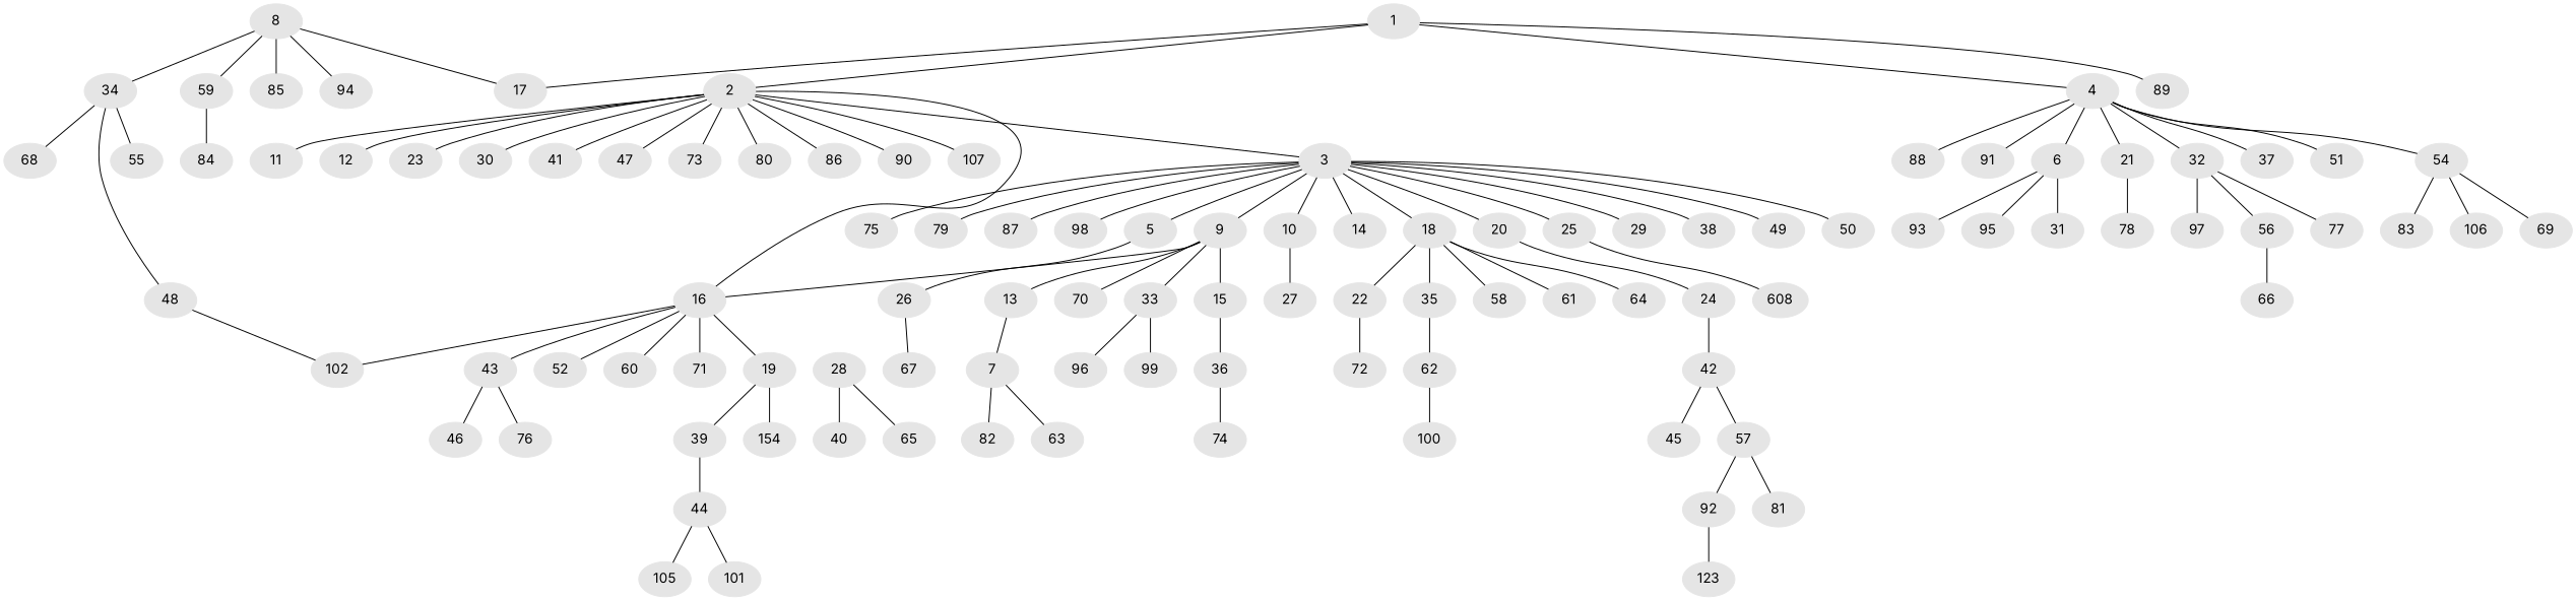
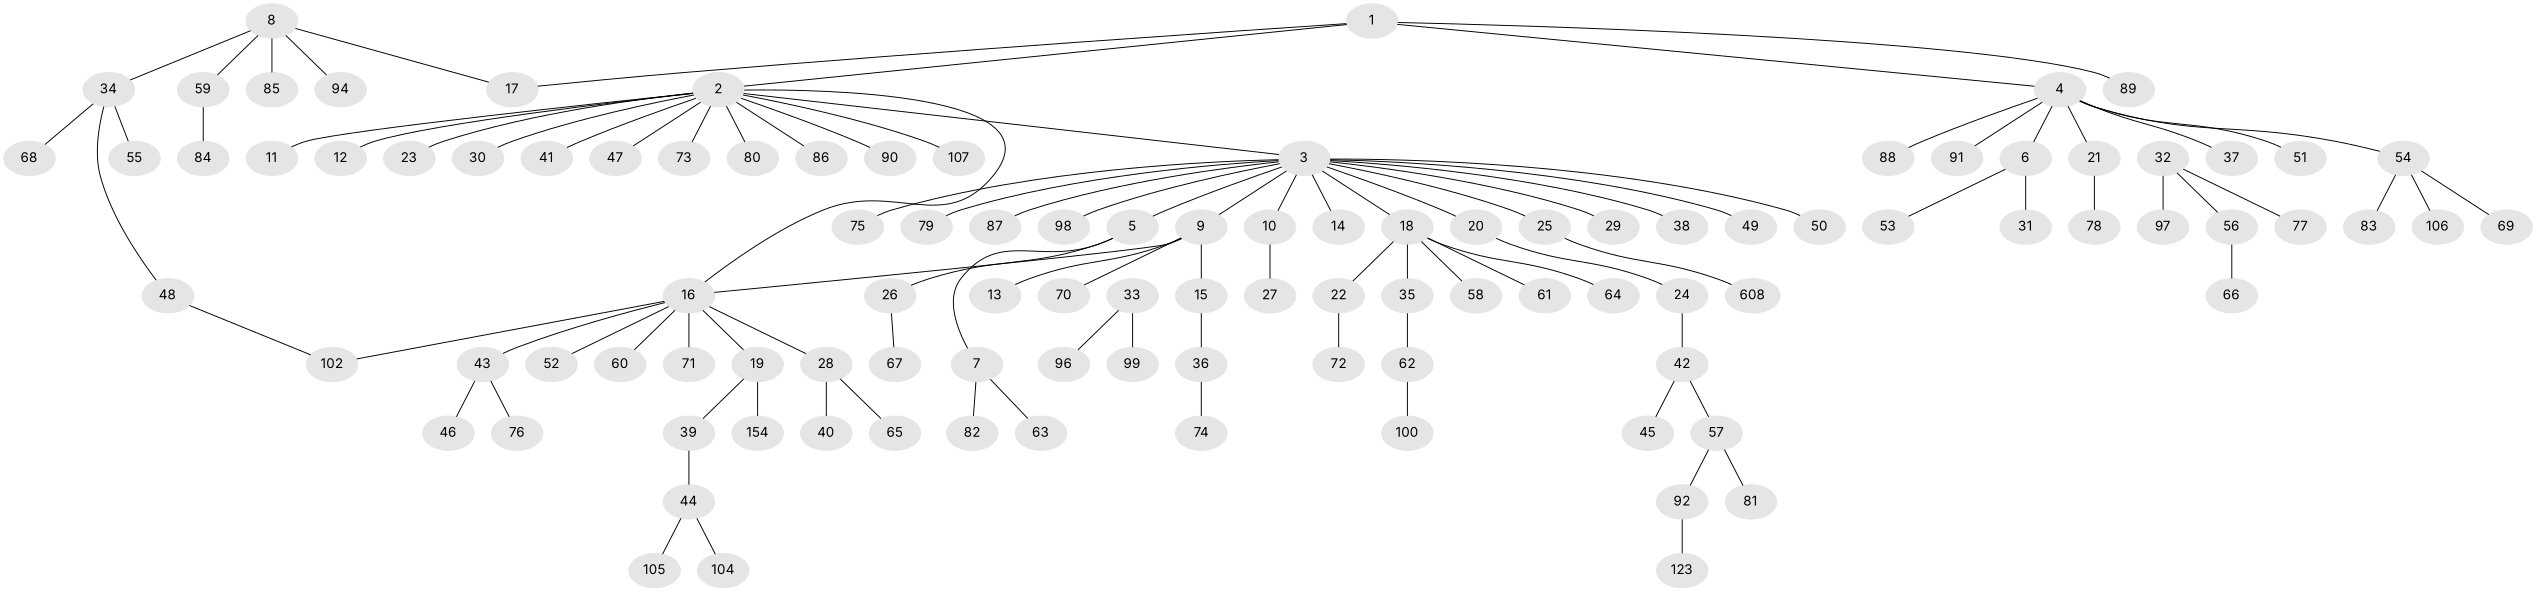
  graph {
    fontname=Inter
    node [color=gray90 fontname=Inter style=filled]
    edge [fontname=Inter]
    1
    2
    4
    89
    17
    3
    11
    12
    16
    23
    30
    41
    47
    73
    80
    86
    90
    107
    6
    21
    32
    37
    51
    54
    88
    91
    8
    34
    59
    85
    94
    5
    9
    10
    14
    18
    20
    25
    29
    38
    49
    50
    75
    79
    87
    98
    19
    28
    43
    52
    60
    71
    102
    7
    26
    13
    15
    33
    70
    27
    22
    35
    58
    61
    64
    24
    n67 [label=608]
    31
-   93
-   95
+   93 [label=53]
    78
    56
    77
    97
    69
    83
    106
    63
    82
    67
    48
    55
    68
    84
    36
    96
    99
    74
    39
    n90 [label=154]
    40
    65
    46
    76
    72
    62
    44
    42
    45
    57
    66
    100
-   101
+   101 [label=104]
    105
    81
    92
    n107 [label=123]
    1 -- 2
    1 -- 4
    1 -- 89
    1 -- 17
    2 -- 3
    2 -- 11
    2 -- 12
    2 -- 16
    2 -- 23
    2 -- 30
    2 -- 41
    2 -- 47
    2 -- 73
    2 -- 80
    2 -- 86
    2 -- 90
    2 -- 107
    4 -- 6
    4 -- 21
-   4 -- 32
    4 -- 37
    4 -- 51
    4 -- 54
    4 -- 88
    4 -- 91
    3 -- 5
    3 -- 9
    3 -- 10
    3 -- 14
    3 -- 18
    3 -- 20
    3 -- 25
    3 -- 29
    3 -- 38
    3 -- 49
    3 -- 50
    3 -- 75
    3 -- 79
    3 -- 87
    3 -- 98
    16 -- 19
+   16 -- 28
    16 -- 43
    16 -- 52
    16 -- 60
    16 -- 71
    16 -- 102
    6 -- 31
    6 -- 93
-   6 -- 95
    21 -- 78
    32 -- 56
    32 -- 77
    32 -- 97
    54 -- 69
    54 -- 83
    54 -- 106
    8 -- 17
    8 -- 34
    8 -- 59
    8 -- 85
    8 -- 94
    34 -- 48
    34 -- 55
    34 -- 68
    59 -- 84
-   13 -- 7
+   5 -- 7
    5 -- 26
    9 -- 16
    9 -- 13
    9 -- 15
-   9 -- 33
    9 -- 70
    10 -- 27
    18 -- 22
    18 -- 35
    18 -- 58
    18 -- 61
    18 -- 64
    20 -- 24
    25 -- n67
    19 -- 39
    19 -- n90
    28 -- 40
    28 -- 65
    43 -- 46
    43 -- 76
    7 -- 63
    7 -- 82
    26 -- 67
    15 -- 36
    33 -- 96
    33 -- 99
    22 -- 72
    35 -- 62
    24 -- 42
    56 -- 66
    48 -- 102
    36 -- 74
    39 -- 44
    62 -- 100
    44 -- 101
    44 -- 105
    42 -- 45
    42 -- 57
    57 -- 81
    57 -- 92
    92 -- n107
  }
